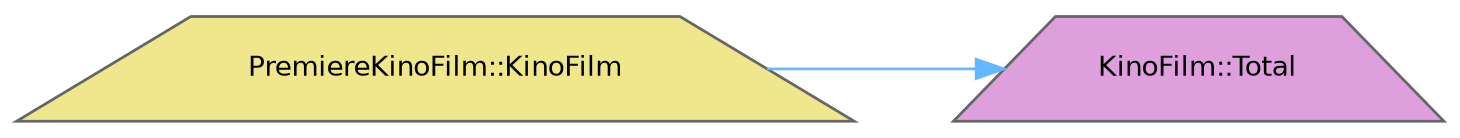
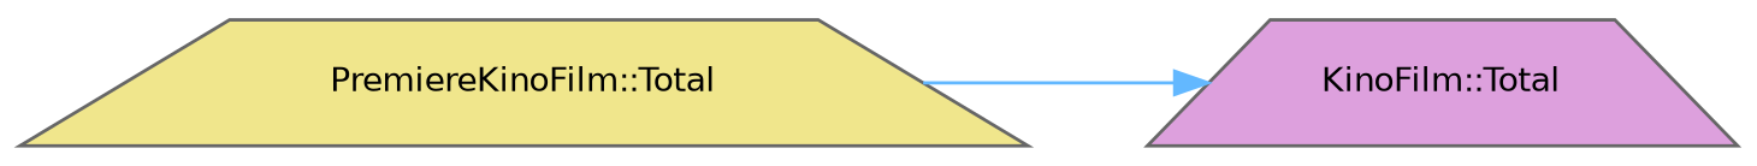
  digraph {
    rankdir=RL
    node [fontname=Helvetica fontsize=10 shape=trapezium style=filled]
    n1 [color=gray40 fillcolor=plum fontcolor=black height=0.2 label="KinoFilm::Total" width=0.4]
-   n2 [color=grey40 fillcolor=khaki height=0.2 label="PremiereKinoFilm::KinoFilm" width=0.4]
+   n2 [color=grey40 fillcolor=khaki height=0.2 label="PremiereKinoFilm::Total" width=0.4]
    n1 -> n2 [color=steelblue1 dir=back fontname=Helvetica fontsize=10 labelfontname=Helvetica labelfontsize=10 style=solid]
  }
